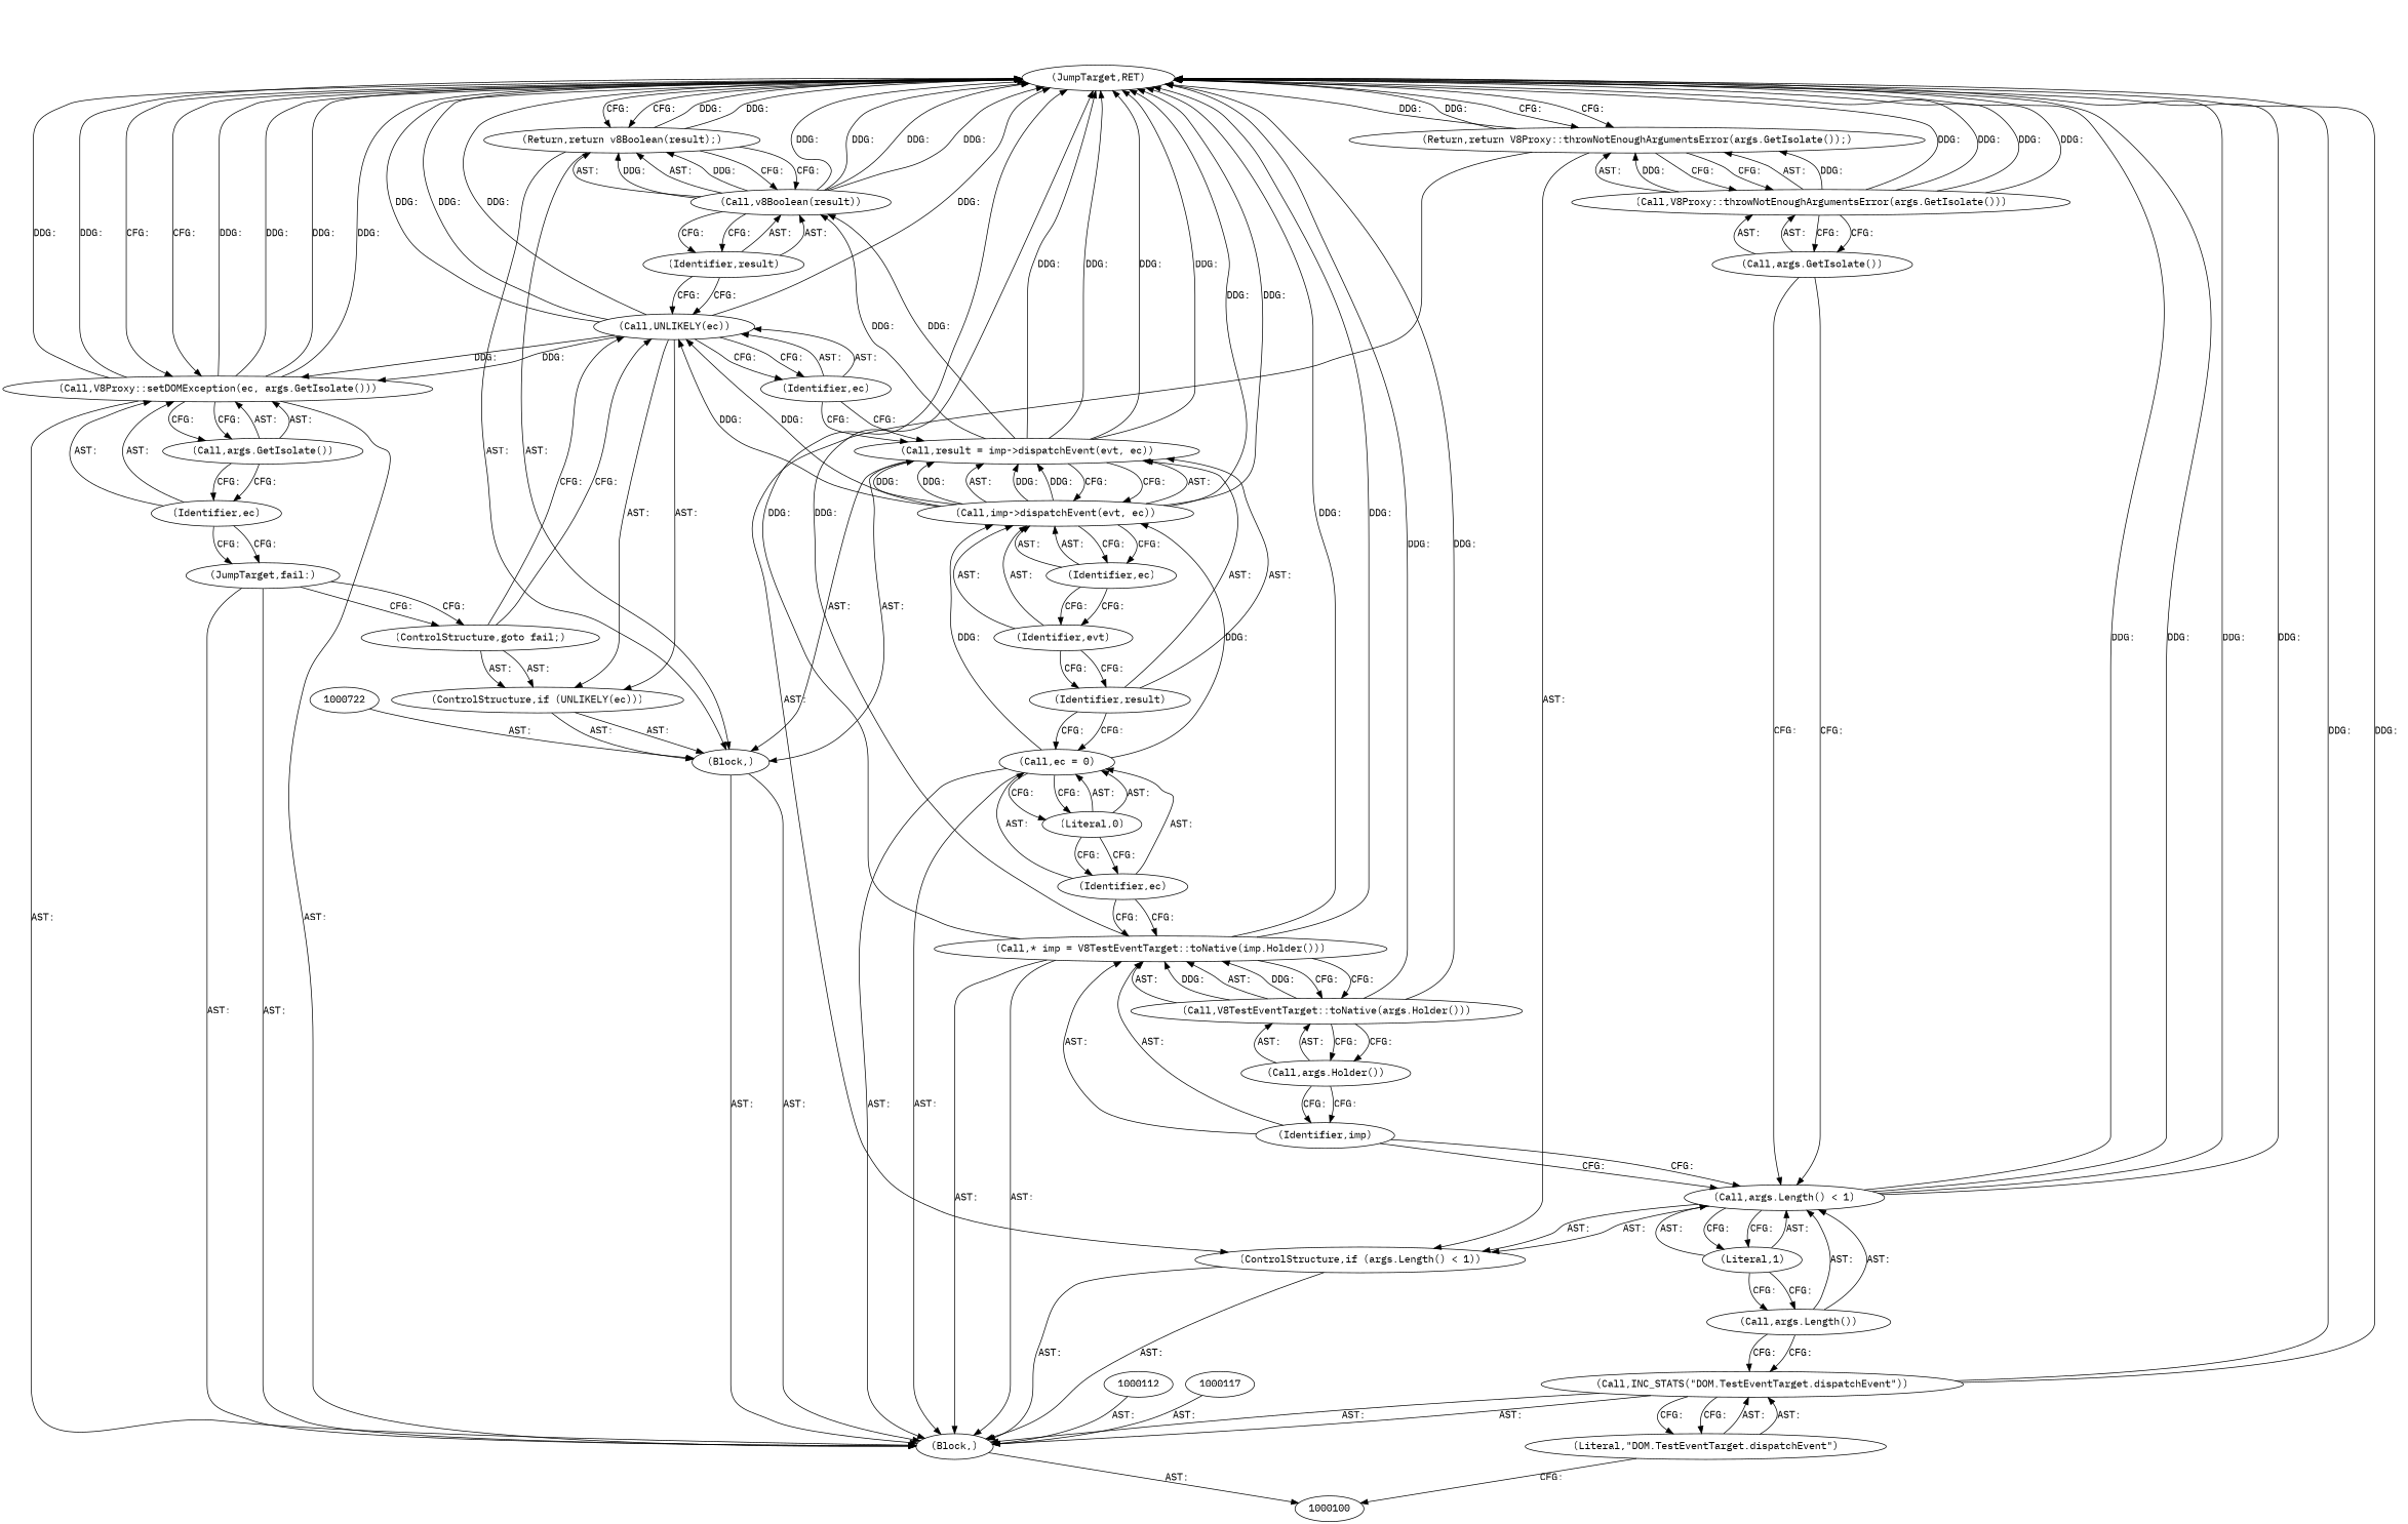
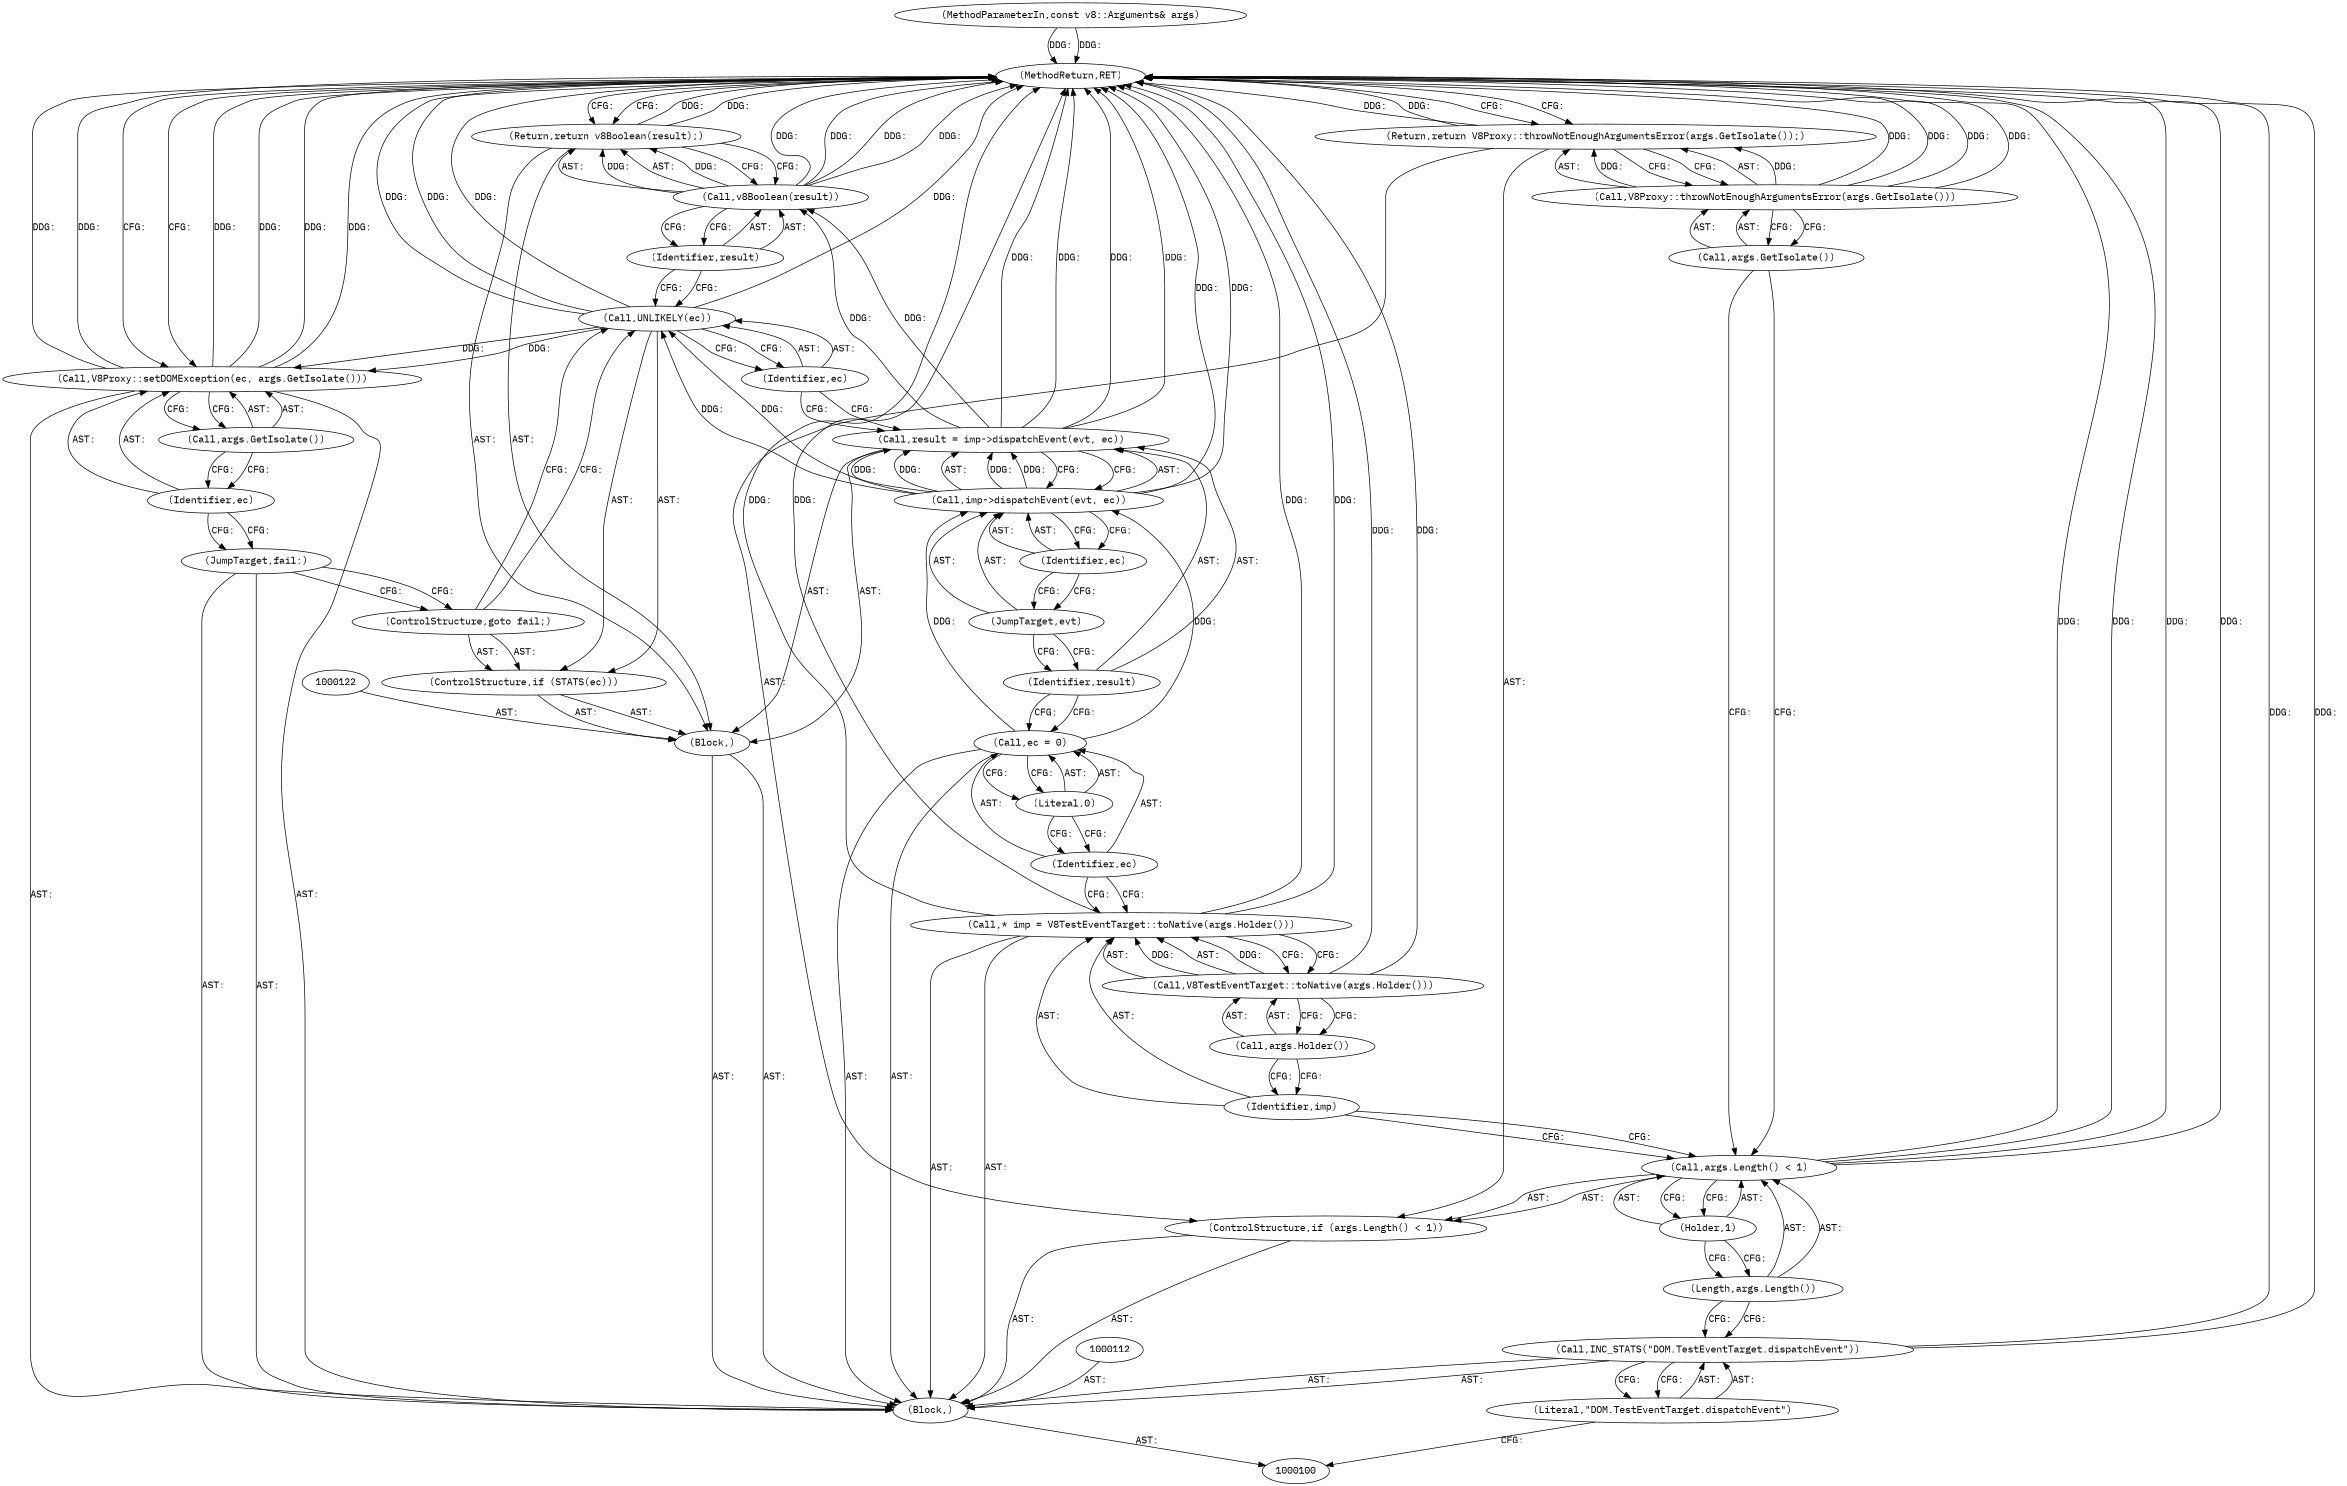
  digraph {
    fontname="IBM Plex Mono"
    node [fontname="IBM Plex Mono"]
    edge [fontname="IBM Plex Mono"]
-   n1 [label="(JumpTarget,RET)"]
+   n1 [label="(MethodReturn,RET)"]
    n2 [label="(Return,return v8Boolean(result);)"]
    n3 [label="(Call,V8Proxy::setDOMException(ec, args.GetIsolate()))"]
    n4 [label="(Return,return V8Proxy::throwNotEnoughArgumentsError(args.GetIsolate());)"]
    n5 [label="(Block,)"]
    n6 [label="(Call,v8Boolean(result))"]
    n7 [label="(Block,)"]
    n8 [label="(Call,args.GetIsolate())"]
    n9 [label="(ControlStructure,if (args.Length() < 1))"]
    n10 [label="(Call,V8Proxy::throwNotEnoughArgumentsError(args.GetIsolate()))"]
+   n11 [label="(MethodParameterIn,const v8::Arguments& args)"]
    n12 [label="(Call,imp->dispatchEvent(evt, ec))"]
    n13 [label="(Identifier,ec)"]
    n14 [label="(Call,result = imp->dispatchEvent(evt, ec))"]
    n15 [label="(Call,UNLIKELY(ec))"]
-   n16 [label="(Identifier,evt)"]
+   n16 [label="(JumpTarget,evt)"]
    n17 [label="(Identifier,ec)"]
-   n18 [label="(ControlStructure,if (UNLIKELY(ec)))"]
+   n18 [label="(ControlStructure,if (STATS(ec)))"]
    n19 [label="(Identifier,result)"]
    n20 [label="(Call,ec = 0)"]
    1000100
    n22 [label="(Identifier,result)"]
    n23 [label="(Literal,0)"]
    n24 [label="(ControlStructure,goto fail;)"]
    n25 [label="(JumpTarget,fail:)"]
    n26 [label="(Identifier,ec)"]
    n27 [label="(Literal,\"DOM.TestEventTarget.dispatchEvent\")"]
    n28 [label="(Call,INC_STATS(\"DOM.TestEventTarget.dispatchEvent\"))"]
-   n29 [label="(Literal,1)"]
+   n29 [label="(Holder,1)"]
    n30 [label="(Call,args.Length() < 1)"]
-   n31 [label="(Call,args.Length())"]
+   n31 [label="(Length,args.Length())"]
    n32 [label="(Call,args.GetIsolate())"]
-   n33 [label="(Call,* imp = V8TestEventTarget::toNative(imp.Holder()))"]
+   n33 [label="(Call,* imp = V8TestEventTarget::toNative(args.Holder()))"]
    n34 [label="(Call,V8TestEventTarget::toNative(args.Holder()))"]
    n35 [label="(Call,args.Holder())"]
    n36 [label="(Identifier,imp)"]
    n37 [label="(Identifier,ec)"]
-   1000122 [label=1000722]
+   1000122
    1000112
-   1000117
    n1 -> n2 [label="CFG: "]
    n1 -> n2 [label="CFG: "]
    n1 -> n3 [label="CFG: "]
    n1 -> n3 [label="CFG: "]
    n1 -> n4 [label="CFG: "]
    n1 -> n4 [label="CFG: "]
    n2 -> n1 [label="DDG: "]
    n2 -> n1 [label="DDG: "]
    n2 -> n5 [label="AST: "]
    n2 -> n5 [label="AST: "]
    n2 -> n6 [label="CFG: "]
    n2 -> n6 [label="CFG: "]
    n3 -> n1 [label="DDG: "]
    n3 -> n1 [label="DDG: "]
    n3 -> n1 [label="DDG: "]
    n3 -> n1 [label="DDG: "]
    n3 -> n1 [label="DDG: "]
    n3 -> n1 [label="DDG: "]
    n3 -> n7 [label="AST: "]
    n3 -> n7 [label="AST: "]
    n3 -> n8 [label="CFG: "]
    n3 -> n8 [label="CFG: "]
    n4 -> n1 [label="DDG: "]
    n4 -> n1 [label="DDG: "]
    n4 -> n9 [label="AST: "]
    n4 -> n9 [label="AST: "]
    n4 -> n10 [label="CFG: "]
    n4 -> n10 [label="CFG: "]
    n5 -> n7 [label="AST: "]
    n5 -> n7 [label="AST: "]
    n6 -> n1 [label="DDG: "]
    n6 -> n1 [label="DDG: "]
    n6 -> n1 [label="DDG: "]
    n6 -> n1 [label="DDG: "]
    n6 -> n2 [label="AST: "]
    n6 -> n2 [label="DDG: "]
    n6 -> n2 [label="AST: "]
    n6 -> n2 [label="DDG: "]
    n6 -> n22 [label="CFG: "]
    n6 -> n22 [label="CFG: "]
    n7 -> 1000100 [label="AST: "]
    n8 -> n3 [label="AST: "]
    n8 -> n3 [label="AST: "]
    n8 -> n26 [label="CFG: "]
    n8 -> n26 [label="CFG: "]
    n9 -> n7 [label="AST: "]
    n9 -> n7 [label="AST: "]
    n10 -> n1 [label="DDG: "]
    n10 -> n1 [label="DDG: "]
    n10 -> n1 [label="DDG: "]
    n10 -> n1 [label="DDG: "]
    n10 -> n4 [label="AST: "]
    n10 -> n4 [label="DDG: "]
    n10 -> n4 [label="AST: "]
    n10 -> n4 [label="DDG: "]
    n10 -> n32 [label="CFG: "]
    n10 -> n32 [label="CFG: "]
+   n11 -> n1 [label="DDG: "]
+   n11 -> n1 [label="DDG: "]
    n12 -> n1 [label="DDG: "]
    n12 -> n1 [label="DDG: "]
    n12 -> n13 [label="CFG: "]
    n12 -> n13 [label="CFG: "]
    n12 -> n14 [label="AST: "]
    n12 -> n14 [label="DDG: "]
    n12 -> n14 [label="DDG: "]
    n12 -> n14 [label="AST: "]
    n12 -> n14 [label="DDG: "]
    n12 -> n14 [label="DDG: "]
    n12 -> n15 [label="DDG: "]
    n12 -> n15 [label="DDG: "]
    n13 -> n12 [label="AST: "]
    n13 -> n12 [label="AST: "]
    n13 -> n16 [label="CFG: "]
    n13 -> n16 [label="CFG: "]
    n14 -> n1 [label="DDG: "]
    n14 -> n1 [label="DDG: "]
    n14 -> n1 [label="DDG: "]
    n14 -> n1 [label="DDG: "]
    n14 -> n5 [label="AST: "]
    n14 -> n5 [label="AST: "]
    n14 -> n6 [label="DDG: "]
    n14 -> n6 [label="DDG: "]
    n14 -> n12 [label="CFG: "]
    n14 -> n12 [label="CFG: "]
    n15 -> n1 [label="DDG: "]
    n15 -> n1 [label="DDG: "]
    n15 -> n1 [label="DDG: "]
    n15 -> n1 [label="DDG: "]
    n15 -> n3 [label="DDG: "]
    n15 -> n3 [label="DDG: "]
    n15 -> n17 [label="CFG: "]
    n15 -> n17 [label="CFG: "]
    n15 -> n18 [label="AST: "]
    n15 -> n18 [label="AST: "]
    n16 -> n12 [label="AST: "]
    n16 -> n12 [label="AST: "]
    n16 -> n19 [label="CFG: "]
    n16 -> n19 [label="CFG: "]
    n17 -> n14 [label="CFG: "]
    n17 -> n14 [label="CFG: "]
    n17 -> n15 [label="AST: "]
    n17 -> n15 [label="AST: "]
    n18 -> n5 [label="AST: "]
    n18 -> n5 [label="AST: "]
    n19 -> n14 [label="AST: "]
    n19 -> n14 [label="AST: "]
    n19 -> n20 [label="CFG: "]
    n19 -> n20 [label="CFG: "]
    n20 -> n7 [label="AST: "]
    n20 -> n7 [label="AST: "]
    n20 -> n12 [label="DDG: "]
    n20 -> n12 [label="DDG: "]
    n20 -> n23 [label="CFG: "]
    n20 -> n23 [label="CFG: "]
    n22 -> n6 [label="AST: "]
    n22 -> n6 [label="AST: "]
    n22 -> n15 [label="CFG: "]
    n22 -> n15 [label="CFG: "]
    n23 -> n20 [label="AST: "]
    n23 -> n20 [label="AST: "]
    n23 -> n37 [label="CFG: "]
    n23 -> n37 [label="CFG: "]
    n24 -> n15 [label="CFG: "]
    n24 -> n15 [label="CFG: "]
    n24 -> n18 [label="AST: "]
    n24 -> n18 [label="AST: "]
    n25 -> n7 [label="AST: "]
    n25 -> n7 [label="AST: "]
    n25 -> n24 [label="CFG: "]
    n25 -> n24 [label="CFG: "]
    n26 -> n3 [label="AST: "]
    n26 -> n3 [label="AST: "]
    n26 -> n25 [label="CFG: "]
    n26 -> n25 [label="CFG: "]
    n27 -> 1000100 [label="CFG: "]
    n27 -> n28 [label="AST: "]
    n27 -> n28 [label="AST: "]
    n28 -> n1 [label="DDG: "]
    n28 -> n1 [label="DDG: "]
    n28 -> n7 [label="AST: "]
    n28 -> n7 [label="AST: "]
    n28 -> n27 [label="CFG: "]
    n28 -> n27 [label="CFG: "]
    n29 -> n30 [label="AST: "]
    n29 -> n30 [label="AST: "]
    n29 -> n31 [label="CFG: "]
    n29 -> n31 [label="CFG: "]
    n30 -> n1 [label="DDG: "]
    n30 -> n1 [label="DDG: "]
    n30 -> n1 [label="DDG: "]
    n30 -> n1 [label="DDG: "]
    n30 -> n9 [label="AST: "]
    n30 -> n9 [label="AST: "]
    n30 -> n29 [label="CFG: "]
    n30 -> n29 [label="CFG: "]
    n31 -> n28 [label="CFG: "]
    n31 -> n28 [label="CFG: "]
    n31 -> n30 [label="AST: "]
    n31 -> n30 [label="AST: "]
    n32 -> n10 [label="AST: "]
    n32 -> n10 [label="AST: "]
    n32 -> n30 [label="CFG: "]
    n32 -> n30 [label="CFG: "]
    n33 -> n1 [label="DDG: "]
    n33 -> n1 [label="DDG: "]
    n33 -> n1 [label="DDG: "]
    n33 -> n1 [label="DDG: "]
    n33 -> n7 [label="AST: "]
    n33 -> n7 [label="AST: "]
    n33 -> n34 [label="CFG: "]
    n33 -> n34 [label="CFG: "]
    n34 -> n1 [label="DDG: "]
    n34 -> n1 [label="DDG: "]
    n34 -> n33 [label="AST: "]
    n34 -> n33 [label="DDG: "]
    n34 -> n33 [label="AST: "]
    n34 -> n33 [label="DDG: "]
    n34 -> n35 [label="CFG: "]
    n34 -> n35 [label="CFG: "]
    n35 -> n34 [label="AST: "]
    n35 -> n34 [label="AST: "]
    n35 -> n36 [label="CFG: "]
    n35 -> n36 [label="CFG: "]
    n36 -> n30 [label="CFG: "]
    n36 -> n30 [label="CFG: "]
    n36 -> n33 [label="AST: "]
    n36 -> n33 [label="AST: "]
    n37 -> n20 [label="AST: "]
    n37 -> n20 [label="AST: "]
    n37 -> n33 [label="CFG: "]
    n37 -> n33 [label="CFG: "]
    1000122 -> n5 [label="AST: "]
    1000112 -> n7 [label="AST: "]
-   1000117 -> n7 [label="AST: "]
  }
